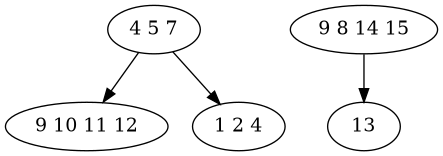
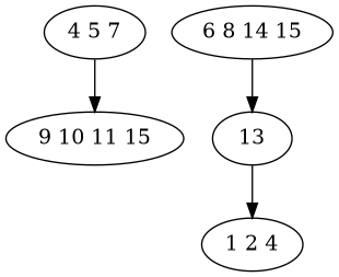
  digraph {
    n1 [label="4 5 7"]
-   n2 [label="9 10 11 12"]
+   n2 [label="9 10 11 15"]
    n3 [label="1 2 4"]
-   n4 [label="9 8 14 15"]
+   n4 [label="6 8 14 15"]
    n5 [label=13]
    n1 -> n2
-   n1 -> n3
+   n5 -> n3
    n4 -> n5
  }
